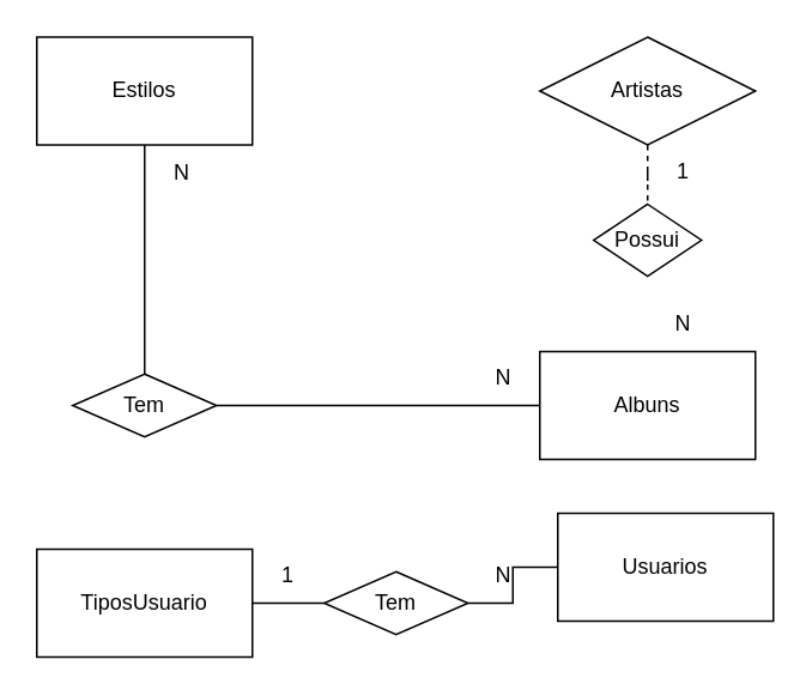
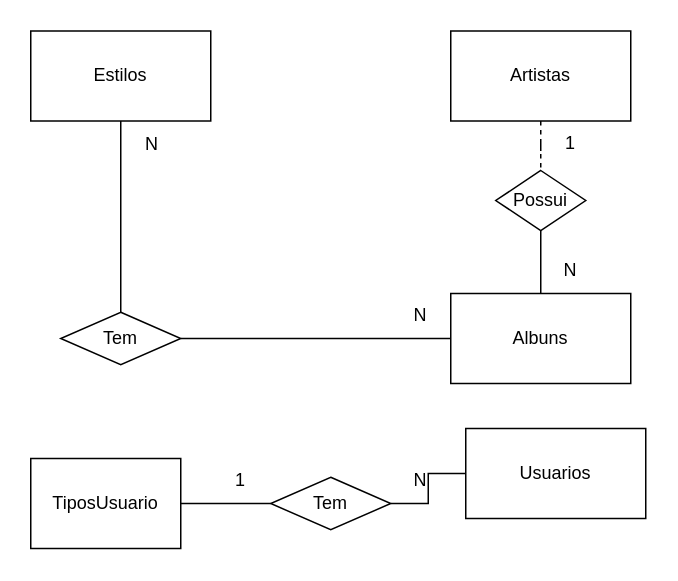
  <mxCell id="0" />
  <mxCell id="1" parent="0" />
  <mxCell id="2" style="edgeStyle=orthogonalEdgeStyle;rounded=0;orthogonalLoop=1;jettySize=auto;html=1;endArrow=none;endFill=0;" parent="1" source="3" target="10" edge="1"><mxGeometry relative="1" as="geometry" /></mxCell>
  <mxCell id="3" value="Estilos" style="rounded=0;whiteSpace=wrap;html=1;" parent="1" vertex="1"><mxGeometry x="20" y="20" width="120" height="60" as="geometry" /></mxCell>
  <mxCell id="4" style="edgeStyle=orthogonalEdgeStyle;rounded=0;orthogonalLoop=1;jettySize=auto;html=1;entryX=0.5;entryY=0;entryDx=0;entryDy=0;endArrow=none;endFill=0;dashed=1;" parent="1" source="5" target="12" edge="1"><mxGeometry relative="1" as="geometry" /></mxCell>
- <mxCell id="5" value="Artistas" style="rhombus;whiteSpace=wrap;html=1;" parent="1" vertex="1"><mxGeometry x="300" y="20" width="120" height="60" as="geometry" /></mxCell>
+ <mxCell id="5" value="Artistas" style="rounded=0;whiteSpace=wrap;html=1;" parent="1" vertex="1"><mxGeometry x="300" y="20" width="120" height="60" as="geometry" /></mxCell>
  <mxCell id="6" value="Albuns" style="rounded=0;whiteSpace=wrap;html=1;" parent="1" vertex="1"><mxGeometry x="300" y="195" width="120" height="60" as="geometry" /></mxCell>
  <mxCell id="7" style="edgeStyle=orthogonalEdgeStyle;rounded=0;orthogonalLoop=1;jettySize=auto;html=1;endArrow=none;endFill=0;" parent="1" source="8" target="19" edge="1"><mxGeometry relative="1" as="geometry" /></mxCell>
- <mxCell id="8" value="TiposUsuario" style="rounded=0;whiteSpace=wrap;html=1;" parent="1" vertex="1"><mxGeometry x="20" y="305" width="120" height="60" as="geometry" /></mxCell>
+ <mxCell id="8" value="TiposUsuario" style="rounded=0;whiteSpace=wrap;html=1;" parent="1" vertex="1"><mxGeometry x="20" y="305" width="100" height="60" as="geometry" /></mxCell>
  <mxCell id="9" style="edgeStyle=orthogonalEdgeStyle;rounded=0;orthogonalLoop=1;jettySize=auto;html=1;endArrow=none;endFill=0;" parent="1" source="10" target="6" edge="1"><mxGeometry relative="1" as="geometry" /></mxCell>
  <mxCell id="10" value="Tem" style="rhombus;whiteSpace=wrap;html=1;" parent="1" vertex="1"><mxGeometry x="40" y="207.5" width="80" height="35" as="geometry" /></mxCell>
+ <mxCell id="11" style="edgeStyle=orthogonalEdgeStyle;rounded=0;orthogonalLoop=1;jettySize=auto;html=1;endArrow=none;endFill=0;" parent="1" source="12" target="6" edge="1"><mxGeometry relative="1" as="geometry" /></mxCell>
  <mxCell id="12" value="Possui" style="rhombus;whiteSpace=wrap;html=1;" parent="1" vertex="1"><mxGeometry x="330" y="113" width="60" height="40" as="geometry" /></mxCell>
  <mxCell id="13" value="N" style="text;html=1;strokeColor=none;fillColor=none;align=center;verticalAlign=middle;whiteSpace=wrap;rounded=0;" parent="1" vertex="1"><mxGeometry x="81" y="81" width="40" height="30" as="geometry" /></mxCell>
  <mxCell id="14" value="N" style="text;html=1;strokeColor=none;fillColor=none;align=center;verticalAlign=middle;whiteSpace=wrap;rounded=0;" parent="1" vertex="1"><mxGeometry x="260" y="195" width="40" height="30" as="geometry" /></mxCell>
  <mxCell id="15" value="1" style="text;html=1;strokeColor=none;fillColor=none;align=center;verticalAlign=middle;whiteSpace=wrap;rounded=0;" parent="1" vertex="1"><mxGeometry x="360" y="80" width="40" height="30" as="geometry" /></mxCell>
  <mxCell id="16" value="N" style="text;html=1;strokeColor=none;fillColor=none;align=center;verticalAlign=middle;whiteSpace=wrap;rounded=0;" parent="1" vertex="1"><mxGeometry x="360" y="165" width="40" height="30" as="geometry" /></mxCell>
  <mxCell id="17" value="Usuarios" style="rounded=0;whiteSpace=wrap;html=1;" parent="1" vertex="1"><mxGeometry x="310" y="285" width="120" height="60" as="geometry" /></mxCell>
  <mxCell id="18" style="edgeStyle=orthogonalEdgeStyle;rounded=0;orthogonalLoop=1;jettySize=auto;html=1;endArrow=none;endFill=0;" parent="1" source="19" target="17" edge="1"><mxGeometry relative="1" as="geometry" /></mxCell>
  <mxCell id="19" value="Tem" style="rhombus;whiteSpace=wrap;html=1;" parent="1" vertex="1"><mxGeometry x="180" y="317.5" width="80" height="35" as="geometry" /></mxCell>
  <mxCell id="20" value="1" style="text;html=1;strokeColor=none;fillColor=none;align=center;verticalAlign=middle;whiteSpace=wrap;rounded=0;" parent="1" vertex="1"><mxGeometry x="140" y="305" width="40" height="30" as="geometry" /></mxCell>
  <mxCell id="21" value="N" style="text;html=1;strokeColor=none;fillColor=none;align=center;verticalAlign=middle;whiteSpace=wrap;rounded=0;" parent="1" vertex="1"><mxGeometry x="260" y="305" width="40" height="30" as="geometry" /></mxCell>
